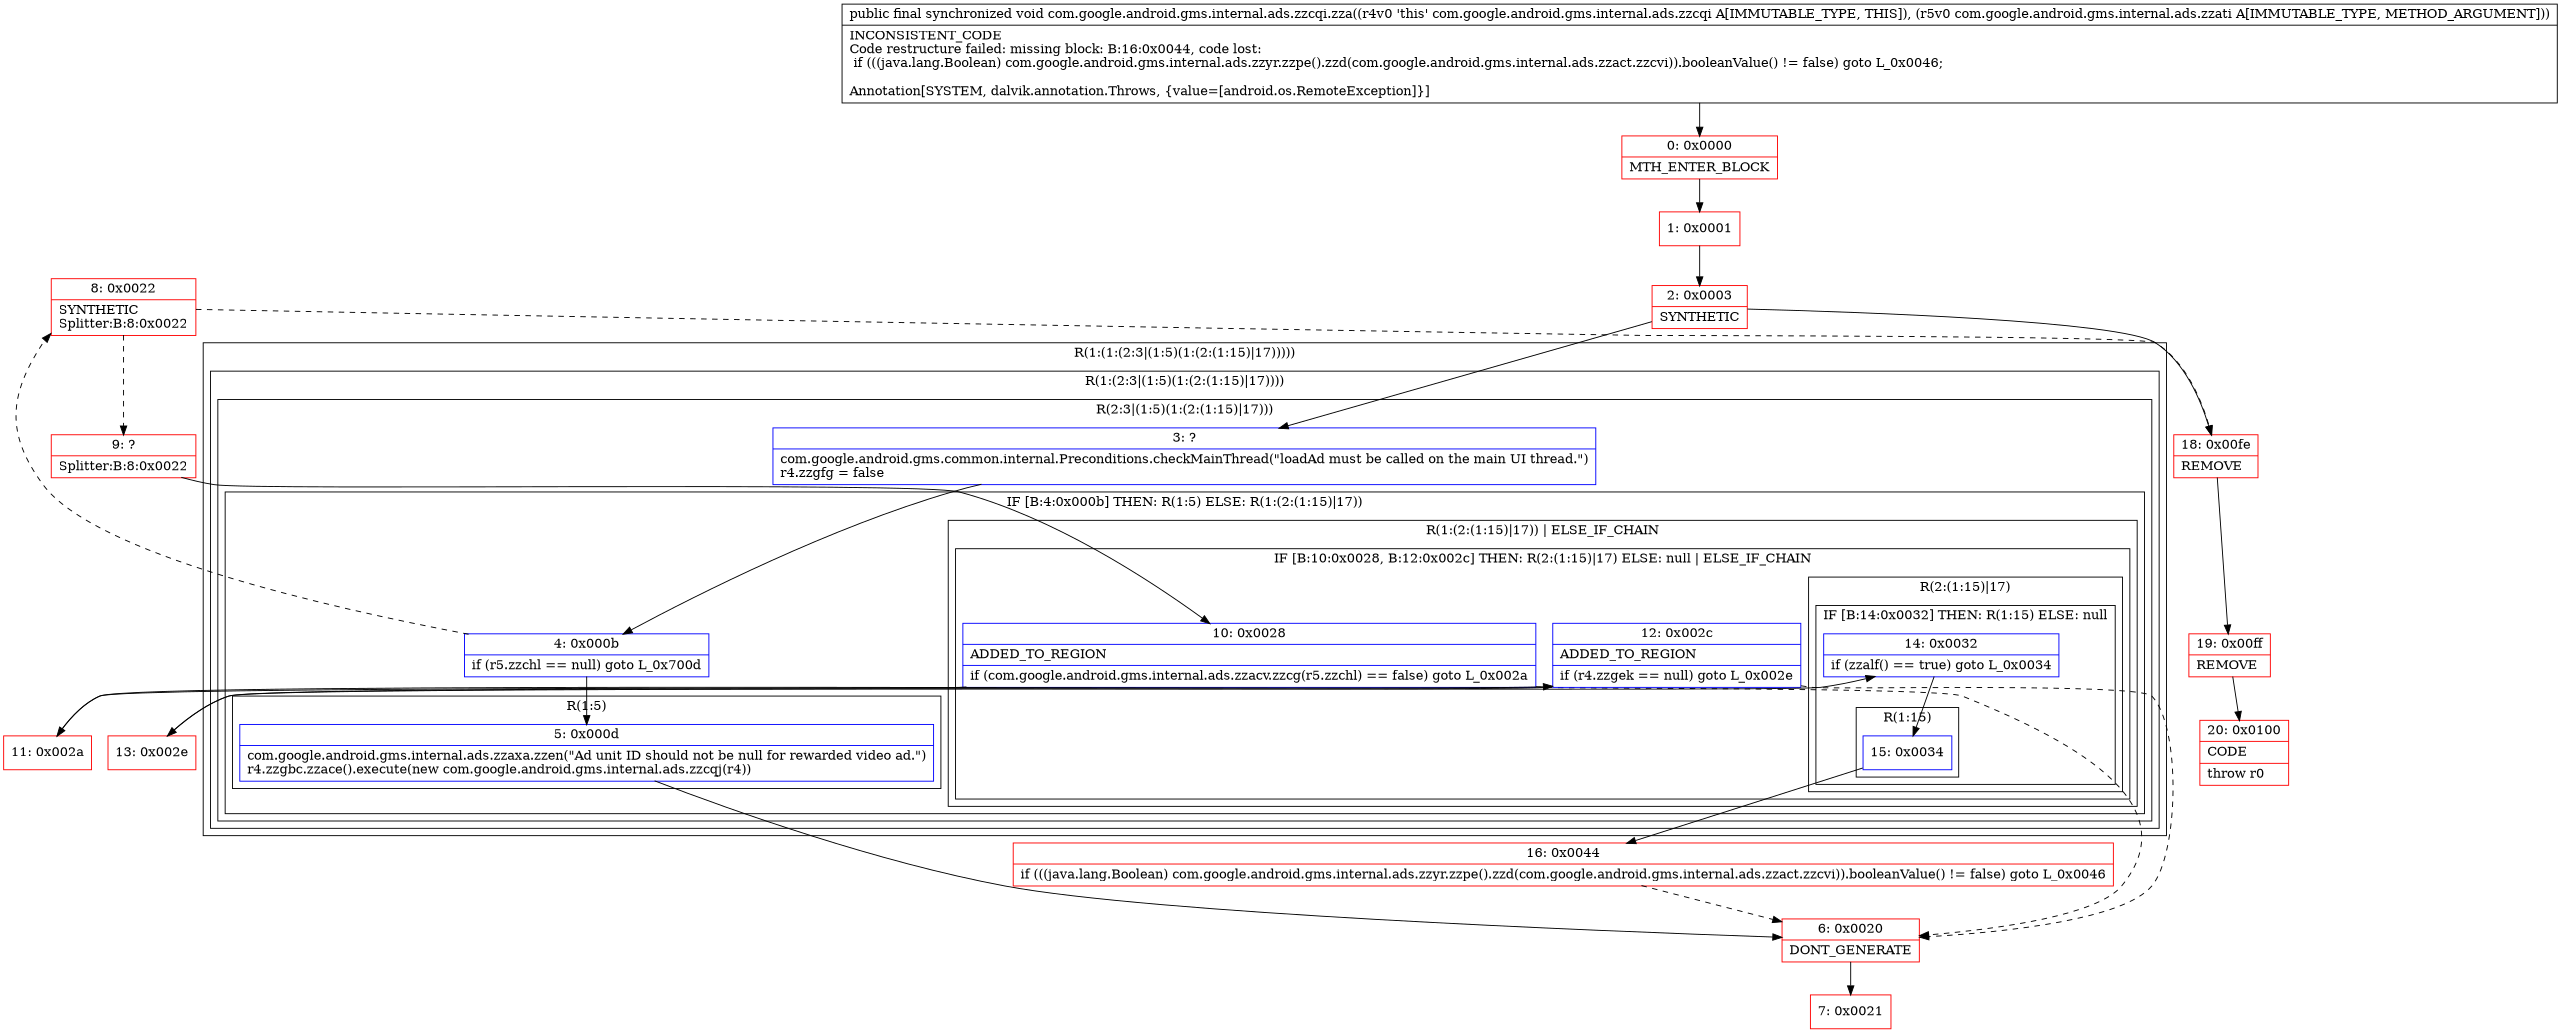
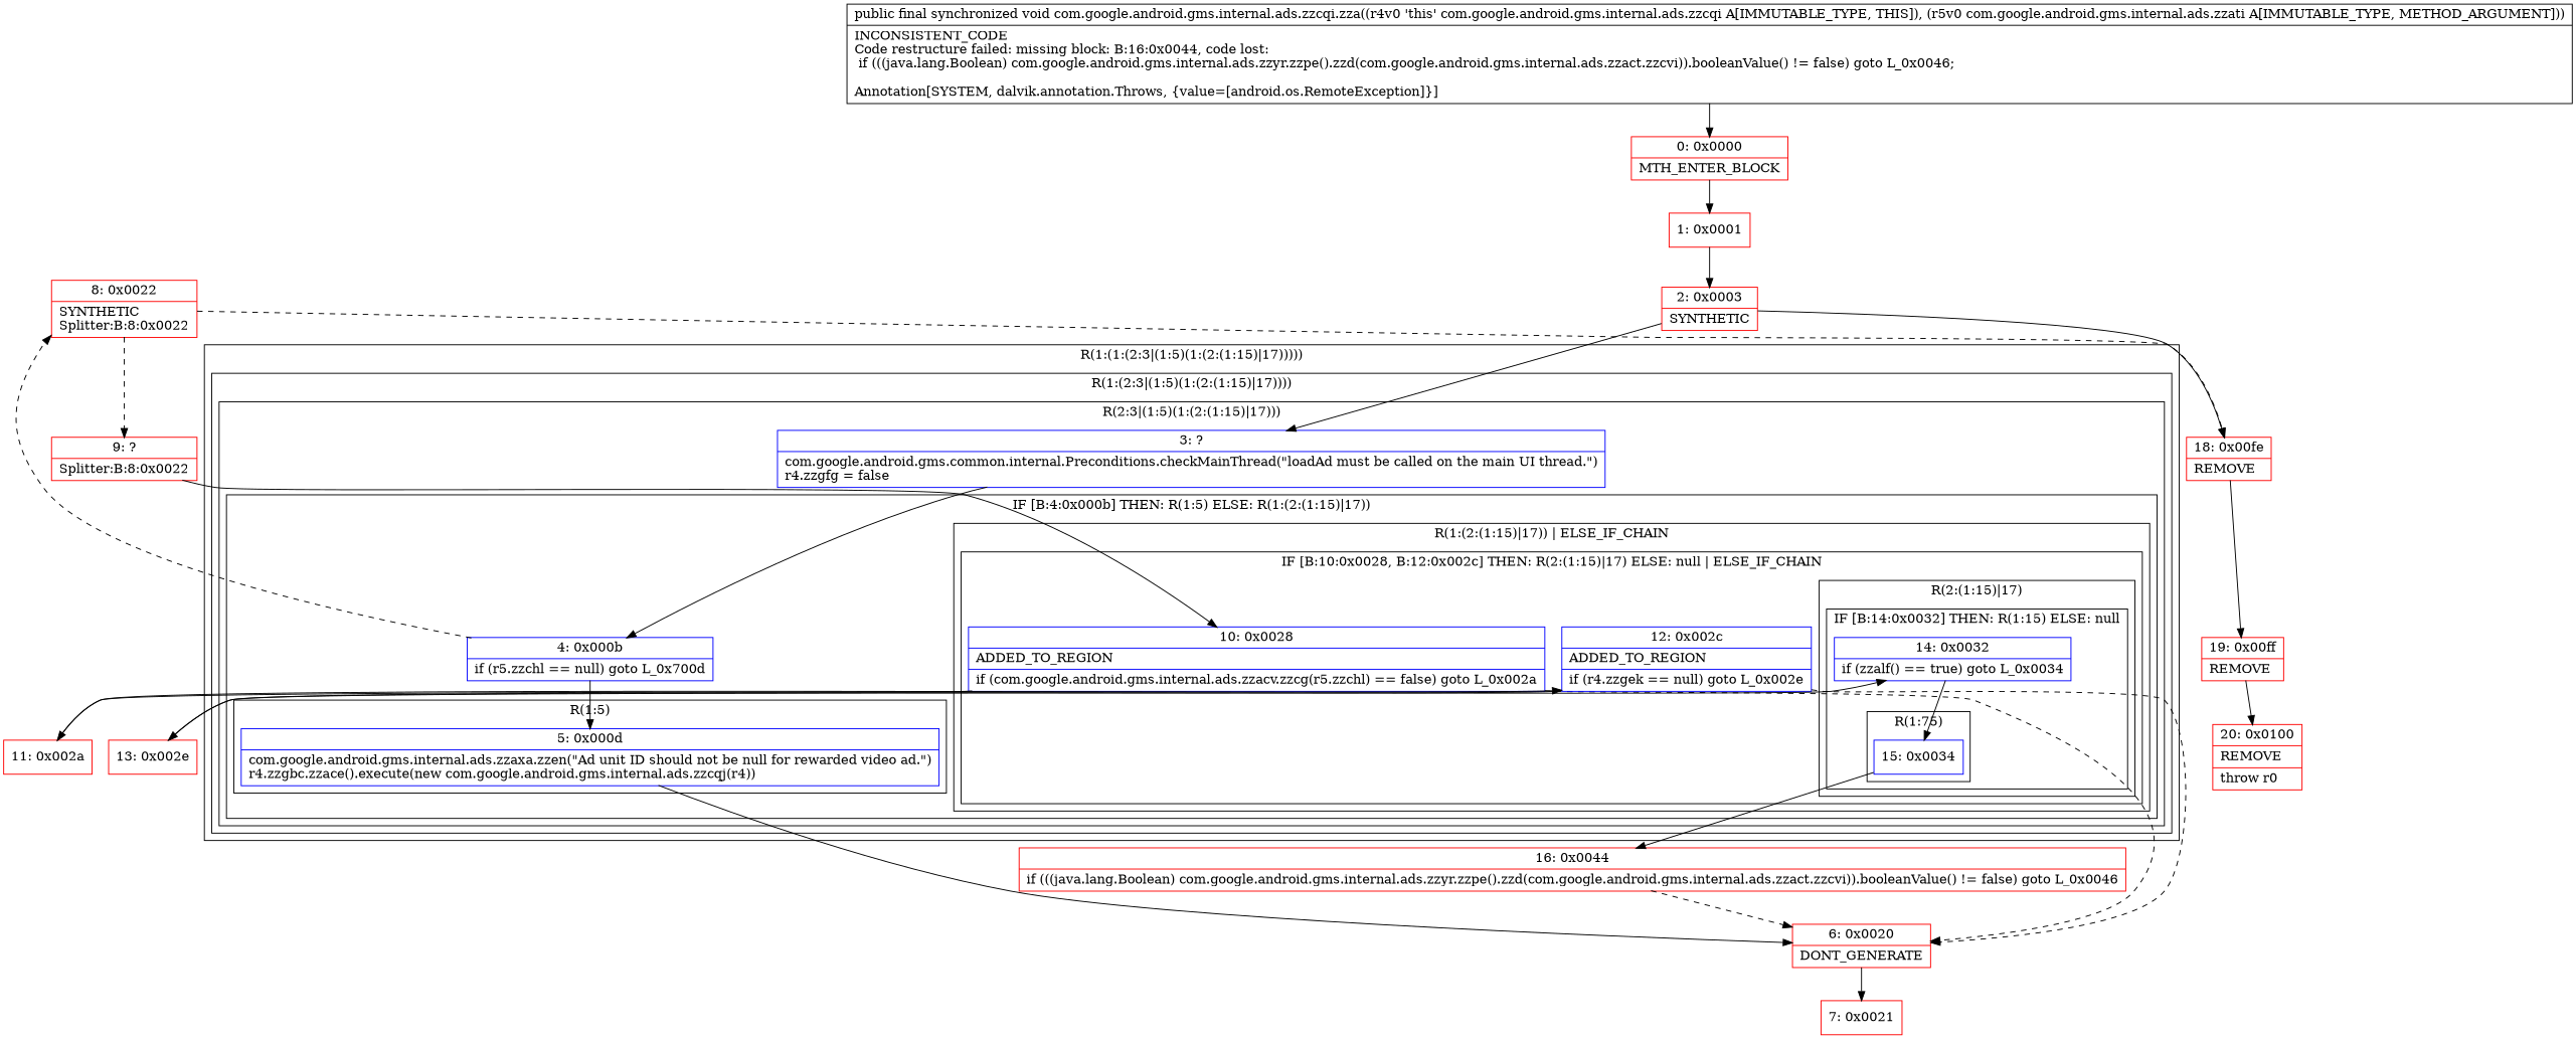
  digraph {
    node [color=red shape=record]
    n1 [color=blue label="{5\:\ 0x000d|com.google.android.gms.internal.ads.zzaxa.zzen(\"Ad unit ID should not be null for rewarded video ad.\")\lr4.zzgbc.zzace().execute(new com.google.android.gms.internal.ads.zzcqj(r4))\l}"]
    n2 [color=blue label="{15\:\ 0x0034}"]
    n3 [color=blue label="{14\:\ 0x0032|if (zzalf() == true) goto L_0x0034\l}"]
    n4 [color=blue label="{10\:\ 0x0028|ADDED_TO_REGION\l|if (com.google.android.gms.internal.ads.zzacv.zzcg(r5.zzchl) == false) goto L_0x002a\l}"]
    n5 [color=blue label="{12\:\ 0x002c|ADDED_TO_REGION\l|if (r4.zzgek == null) goto L_0x002e\l}"]
    n6 [color=blue label="{4\:\ 0x000b|if (r5.zzchl == null) goto L_0x700d\l}"]
    n7 [color=blue label="{3\:\ ?|com.google.android.gms.common.internal.Preconditions.checkMainThread(\"loadAd must be called on the main UI thread.\")\lr4.zzgfg = false\l}"]
    n8 [label="{6\:\ 0x0020|DONT_GENERATE\l}"]
    n9 [label="{16\:\ 0x0044|if (((java.lang.Boolean) com.google.android.gms.internal.ads.zzyr.zzpe().zzd(com.google.android.gms.internal.ads.zzact.zzcvi)).booleanValue() != false) goto L_0x0046\l}"]
    n10 [label="{11\:\ 0x002a}"]
    n11 [label="{13\:\ 0x002e}"]
    n12 [label="{8\:\ 0x0022|SYNTHETIC\lSplitter:B:8:0x0022\l}"]
    n13 [label="{18\:\ 0x00fe|REMOVE\l}"]
    n14 [label="{9\:\ ?|Splitter:B:8:0x0022\l}"]
    n15 [label="{7\:\ 0x0021}"]
    n16 [label="{0\:\ 0x0000|MTH_ENTER_BLOCK\l}"]
    n17 [label="{1\:\ 0x0001}"]
    n18 [label="{2\:\ 0x0003|SYNTHETIC\l}"]
    n19 [label="{19\:\ 0x00ff|REMOVE\l}"]
-   n20 [label="{20\:\ 0x0100|CODE\l|throw r0\l}"]
+   n20 [label="{20\:\ 0x0100|REMOVE\l|throw r0\l}"]
    n21 [label="{public final synchronized void com.google.android.gms.internal.ads.zzcqi.zza((r4v0 'this' com.google.android.gms.internal.ads.zzcqi A[IMMUTABLE_TYPE, THIS]), (r5v0 com.google.android.gms.internal.ads.zzati A[IMMUTABLE_TYPE, METHOD_ARGUMENT]))  | INCONSISTENT_CODE\lCode restructure failed: missing block: B:16:0x0044, code lost:\l    if (((java.lang.Boolean) com.google.android.gms.internal.ads.zzyr.zzpe().zzd(com.google.android.gms.internal.ads.zzact.zzcvi)).booleanValue() != false) goto L_0x0046;\l\lAnnotation[SYSTEM, dalvik.annotation.Throws, \{value=[android.os.RemoteException]\}]\l}" color=""]
    subgraph cluster_1 {
      label="R(1:(1:(2:3|(1:5)(1:(2:(1:15)|17)))))"
      subgraph cluster_2 {
        label="R(1:(2:3|(1:5)(1:(2:(1:15)|17))))"
        subgraph cluster_3 {
          label="R(2:3|(1:5)(1:(2:(1:15)|17)))"
          n7
          subgraph cluster_4 {
            label="IF [B:4:0x000b] THEN: R(1:5) ELSE: R(1:(2:(1:15)|17))"
            n6
            subgraph cluster_5 {
              label="R(1:5)"
              n1
            }
            subgraph cluster_6 {
              label="R(1:(2:(1:15)|17)) | ELSE_IF_CHAIN\l"
              subgraph cluster_7 {
                label="IF [B:10:0x0028, B:12:0x002c] THEN: R(2:(1:15)|17) ELSE: null | ELSE_IF_CHAIN\l"
                n4
                n5
                subgraph cluster_8 {
                  label="R(2:(1:15)|17)"
                  subgraph cluster_9 {
                    label="IF [B:14:0x0032] THEN: R(1:15) ELSE: null"
                    n3
                    subgraph cluster_10 {
-                     label="R(1:15)"
+                     label="R(1:75)"
                      n2
                    }
                  }
                }
              }
            }
          }
        }
      }
    }
    n1 -> n8
    n2 -> n9
    n3 -> n2
    n4 -> n8 [style=dashed]
    n4 -> n10
    n5 -> n8 [style=dashed]
    n5 -> n11
    n6 -> n1
    n6 -> n12 [style=dashed]
    n7 -> n6
    n8 -> n15
    n9 -> n8 [style=dashed]
    n10 -> n5
    n11 -> n3
    n12 -> n13 [style=dashed]
    n12 -> n14 [style=dashed]
    n13 -> n19
    n14 -> n4
    n16 -> n17
    n17 -> n18
    n18 -> n7
    n18 -> n13
    n19 -> n20
    n21 -> n16
  }
